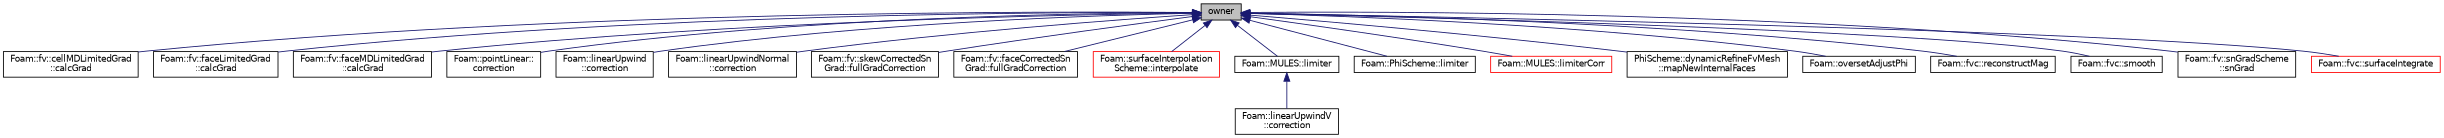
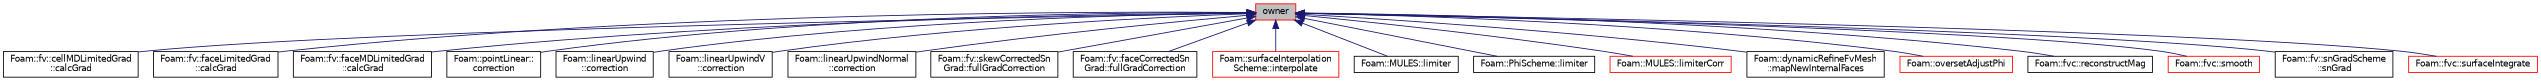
  digraph {
    rankdir=TB
    node [color=black fontname=Helvetica fontsize=10 shape=record]
    edge [color=midnightblue dir=back fontname=Helvetica fontsize=10 labelfontname=Helvetica labelfontsize=10 style=solid]
-   n1 [fillcolor=grey75 fontcolor=black height=0.2 label=owner style=filled width=0.4]
+   n1 [color=red fillcolor=grey75 fontcolor=black height=0.2 label=owner style=filled width=0.4]
    n2 [height=0.2 label="Foam::fv::cellMDLimitedGrad\l::calcGrad" width=0.4]
    n3 [height=0.2 label="Foam::fv::faceLimitedGrad\l::calcGrad" width=0.4]
    n4 [height=0.2 label="Foam::fv::faceMDLimitedGrad\l::calcGrad" width=0.4]
    n5 [height=0.2 label="Foam::pointLinear::\lcorrection" width=0.4]
    n6 [height=0.2 label="Foam::linearUpwind\l::correction" width=0.4]
    n7 [height=0.2 label="Foam::linearUpwindV\l::correction" width=0.4]
    n8 [height=0.2 label="Foam::linearUpwindNormal\l::correction" width=0.4]
    n9 [height=0.2 label="Foam::fv::skewCorrectedSn\lGrad::fullGradCorrection" width=0.4]
    n10 [height=0.2 label="Foam::fv::faceCorrectedSn\lGrad::fullGradCorrection" width=0.4]
    n11 [color=red height=0.2 label="Foam::surfaceInterpolation\lScheme::interpolate" width=0.4]
    n12 [height=0.2 label="Foam::MULES::limiter" width=0.4]
    n13 [height=0.2 label="Foam::PhiScheme::limiter" width=0.4]
    n14 [color=red height=0.2 label="Foam::MULES::limiterCorr" width=0.4]
-   n15 [height=0.2 label="PhiScheme::dynamicRefineFvMesh\l::mapNewInternalFaces" width=0.4]
-   n16 [height=0.2 label="Foam::oversetAdjustPhi" width=0.4]
+   n15 [height=0.2 label="Foam::dynamicRefineFvMesh\l::mapNewInternalFaces" width=0.4]
+   n16 [color=red height=0.2 label="Foam::oversetAdjustPhi" width=0.4]
    n17 [height=0.2 label="Foam::fvc::reconstructMag" width=0.4]
-   n18 [height=0.2 label="Foam::fvc::smooth" width=0.4]
+   n18 [color=red height=0.2 label="Foam::fvc::smooth" width=0.4]
    n19 [height=0.2 label="Foam::fv::snGradScheme\l::snGrad" width=0.4]
    n20 [color=red height=0.2 label="Foam::fvc::surfaceIntegrate" width=0.4]
    n1 -> n2
    n1 -> n3
    n1 -> n4
    n1 -> n5
    n1 -> n6
-   n12 -> n7
+   n1 -> n7
    n1 -> n8
    n1 -> n9
    n1 -> n10
    n1 -> n11
    n1 -> n12
    n1 -> n13
    n1 -> n14
    n1 -> n15
    n1 -> n16
    n1 -> n17
    n1 -> n18
    n1 -> n19
    n1 -> n20
  }
